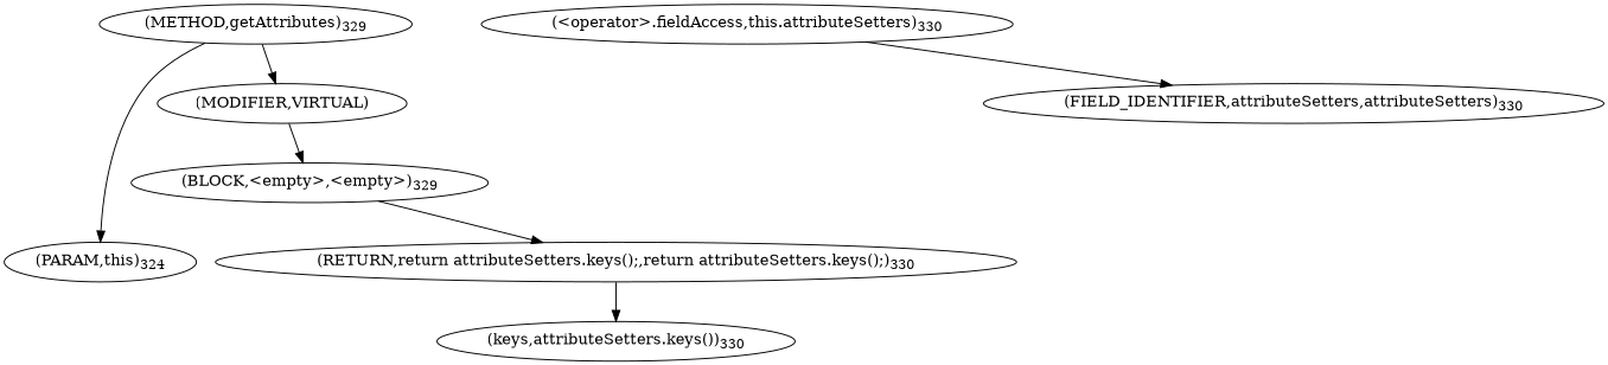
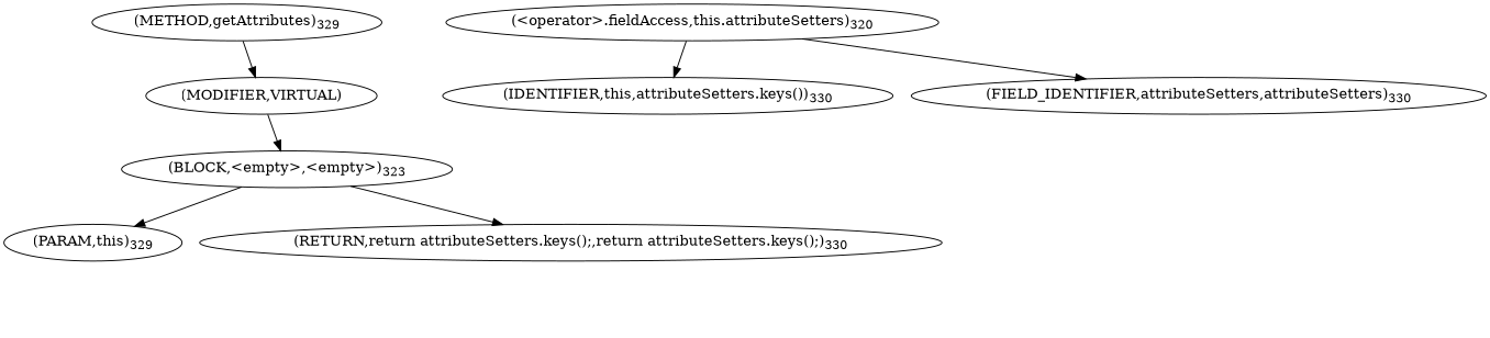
  digraph {
    n1 [label=<(METHOD,getAttributes)<SUB>329</SUB>>]
-   n2 [label=<(PARAM,this)<SUB>324</SUB>>]
+   n2 [label=<(PARAM,this)<SUB>329</SUB>>]
    n3 [label=<(MODIFIER,VIRTUAL)>]
-   n4 [label=<(BLOCK,&lt;empty&gt;,&lt;empty&gt;)<SUB>329</SUB>>]
+   n4 [label=<(BLOCK,&lt;empty&gt;,&lt;empty&gt;)<SUB>323</SUB>>]
    n5 [label=<(RETURN,return attributeSetters.keys();,return attributeSetters.keys();)<SUB>330</SUB>>]
-   n6 [label=<(keys,attributeSetters.keys())<SUB>330</SUB>>]
-   n7 [label=<(&lt;operator&gt;.fieldAccess,this.attributeSetters)<SUB>330</SUB>>]
+   n7 [label=<(&lt;operator&gt;.fieldAccess,this.attributeSetters)<SUB>320</SUB>>]
+   n8 [label=<(IDENTIFIER,this,attributeSetters.keys())<SUB>330</SUB>>]
    n9 [label=<(FIELD_IDENTIFIER,attributeSetters,attributeSetters)<SUB>330</SUB>>]
-   n1 -> n2
+   n4 -> n2
    n1 -> n3
    n3 -> n4
    n4 -> n5
-   n5 -> n6
+   n7 -> n8
    n7 -> n9
  }
